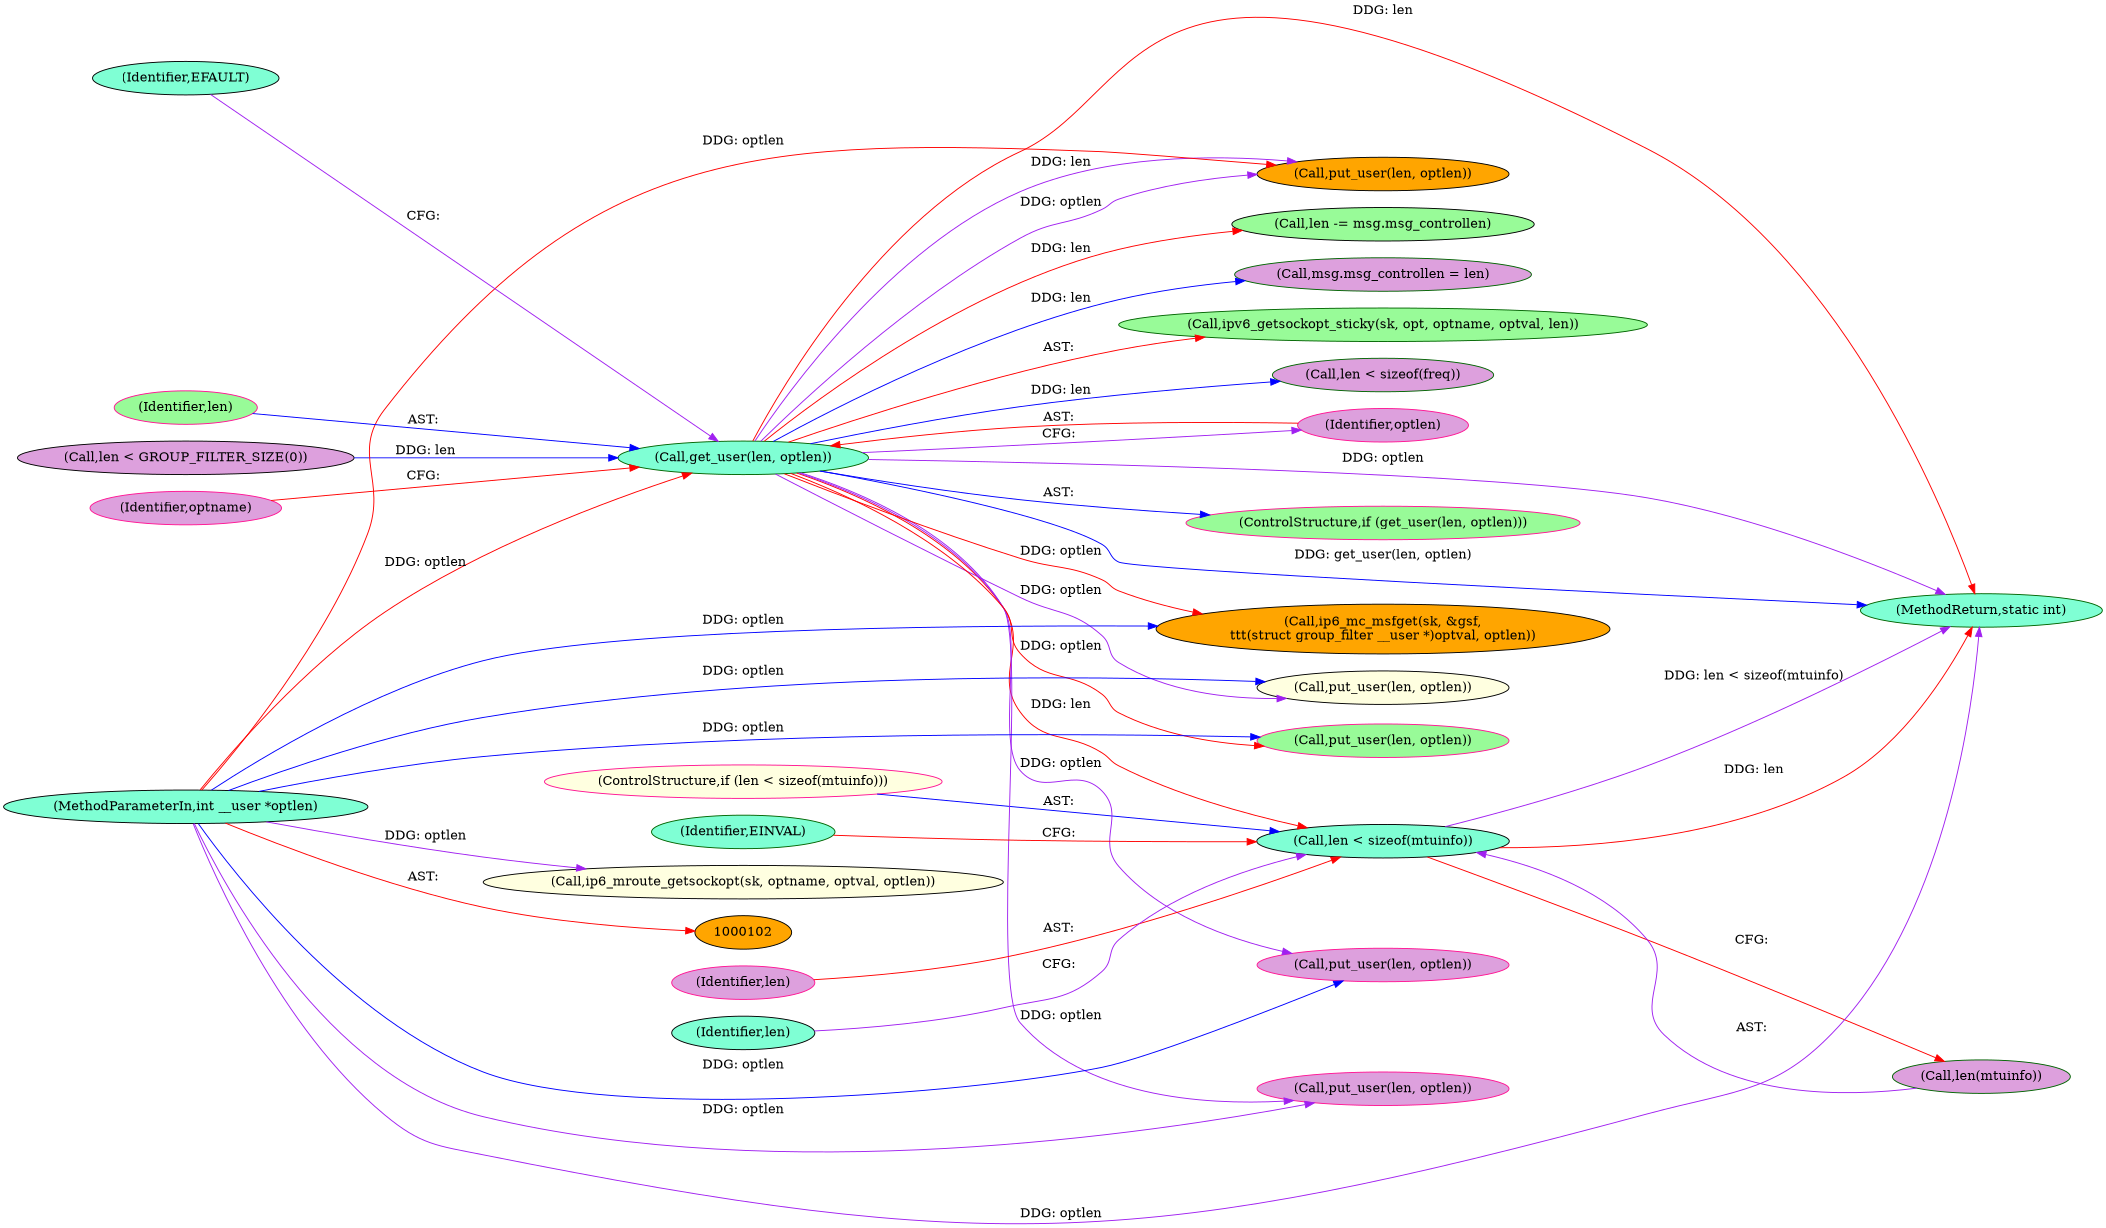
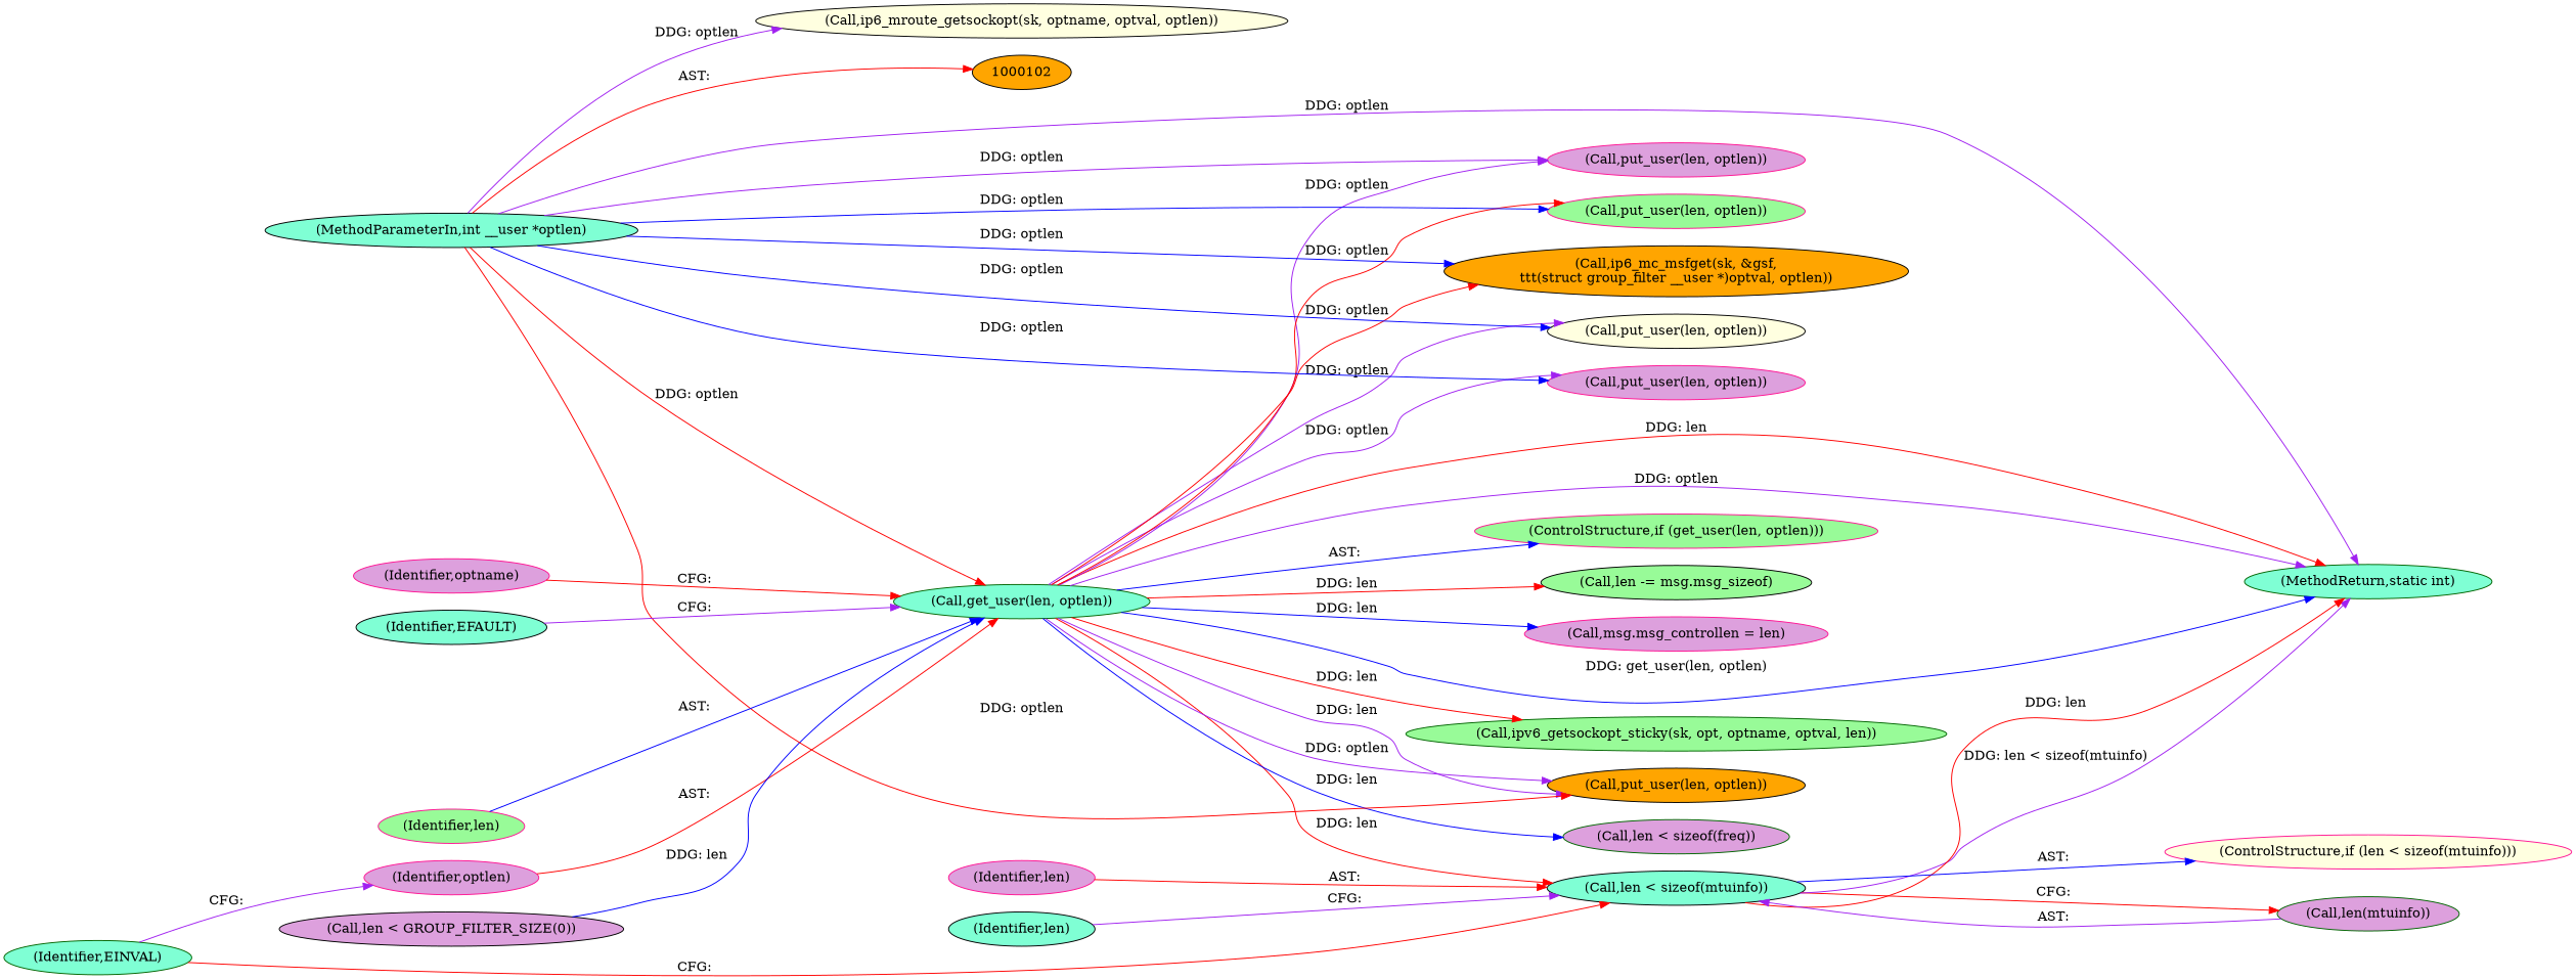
  digraph {
    rankdir=LR
    node [color=black fillcolor=plum style=filled]
    edge [color=red]
    n1 [fillcolor=aquamarine label="(Call,len < sizeof(mtuinfo))"]
    n2 [color=darkgreen label="(Call,len(mtuinfo))"]
    n3 [color=darkgreen fillcolor=aquamarine label="(MethodReturn,static int)"]
    n4 [color=deeppink fillcolor=lightyellow label="(ControlStructure,if (len < sizeof(mtuinfo)))"]
    n5 [color=darkgreen fillcolor=aquamarine label="(Call,get_user(len, optlen))"]
    n6 [color=deeppink fillcolor=palegreen label="(ControlStructure,if (get_user(len, optlen)))"]
    n7 [color=deeppink label="(Call,put_user(len, optlen))"]
    n8 [color=deeppink label="(Call,put_user(len, optlen))"]
-   n9 [fillcolor=palegreen label="(Call,len -= msg.msg_controllen)"]
+   n9 [fillcolor=palegreen label="(Call,len -= msg.msg_sizeof)"]
    n10 [fillcolor=lightyellow label="(Call,put_user(len, optlen))"]
-   n11 [color=darkgreen label="(Call,msg.msg_controllen = len)"]
+   n11 [color=deeppink label="(Call,msg.msg_controllen = len)"]
    n12 [color=darkgreen fillcolor=palegreen label="(Call,ipv6_getsockopt_sticky(sk, opt, optname, optval, len))"]
    n13 [color=darkgreen label="(Call,len < sizeof(freq))"]
    n14 [color=deeppink fillcolor=palegreen label="(Call,put_user(len, optlen))"]
    n15 [fillcolor=orange label="(Call,put_user(len, optlen))"]
    n16 [color=deeppink label="(Identifier,optlen)"]
    n17 [fillcolor=orange label="(Call,ip6_mc_msfget(sk, &gsf,\n\t\t\t(struct group_filter __user *)optval, optlen))"]
    n18 [label="(Call,len < GROUP_FILTER_SIZE(0))"]
    n19 [fillcolor=aquamarine label="(MethodParameterIn,int __user *optlen)"]
    n20 [fillcolor=lightyellow label="(Call,ip6_mroute_getsockopt(sk, optname, optval, optlen))"]
    1000102 [fillcolor=orange]
    n22 [color=darkgreen fillcolor=aquamarine label="(Identifier,EINVAL)"]
    n23 [color=deeppink label="(Identifier,optname)"]
    n24 [color=deeppink label="(Identifier,len)"]
    n25 [fillcolor=aquamarine label="(Identifier,len)"]
    n26 [fillcolor=aquamarine label="(Identifier,EFAULT)"]
    n27 [color=deeppink fillcolor=palegreen label="(Identifier,len)"]
    n1 -> n2 [label="CFG: "]
    n1 -> n3 [color=purple label="DDG: len < sizeof(mtuinfo)"]
    n1 -> n3 [label="DDG: len"]
-   n4 -> n1 [color=blue label="AST: "]
+   n1 -> n4 [color=blue label="AST: "]
    n2 -> n1 [color=purple label="AST: "]
    n5 -> n1 [label="DDG: len"]
    n5 -> n3 [color=purple label="DDG: optlen"]
    n5 -> n3 [color=blue label="DDG: get_user(len, optlen)"]
    n5 -> n3 [label="DDG: len"]
    n5 -> n6 [color=blue label="AST: "]
    n5 -> n7 [color=purple label="DDG: optlen"]
    n5 -> n8 [color=purple label="DDG: optlen"]
    n5 -> n9 [label="DDG: len"]
    n5 -> n10 [color=purple label="DDG: optlen"]
    n5 -> n11 [color=blue label="DDG: len"]
-   n5 -> n12 [label="AST: "]
+   n5 -> n12 [label="DDG: len"]
    n5 -> n13 [color=blue label="DDG: len"]
    n5 -> n14 [label="DDG: optlen"]
    n5 -> n15 [color=purple label="DDG: len"]
    n5 -> n15 [color=purple label="DDG: optlen"]
-   n5 -> n16 [color=purple label="CFG: "]
+   n22 -> n16 [color=purple label="CFG: "]
    n5 -> n17 [label="DDG: optlen"]
    n16 -> n5 [label="AST: "]
    n18 -> n5 [color=blue label="DDG: len"]
    n19 -> n3 [color=purple label="DDG: optlen"]
    n19 -> n5 [label="DDG: optlen"]
    n19 -> n7 [color=blue label="DDG: optlen"]
    n19 -> n8 [color=purple label="DDG: optlen"]
    n19 -> n10 [color=blue label="DDG: optlen"]
    n19 -> n14 [color=blue label="DDG: optlen"]
    n19 -> n15 [label="DDG: optlen"]
    n19 -> n17 [color=blue label="DDG: optlen"]
    n19 -> n20 [color=purple label="DDG: optlen"]
    n19 -> 1000102 [label="AST: "]
    n22 -> n1 [label="CFG: "]
    n23 -> n5 [label="CFG: "]
    n24 -> n1 [label="AST: "]
    n25 -> n1 [color=purple label="CFG: "]
    n26 -> n5 [color=purple label="CFG: "]
    n27 -> n5 [color=blue label="AST: "]
  }
